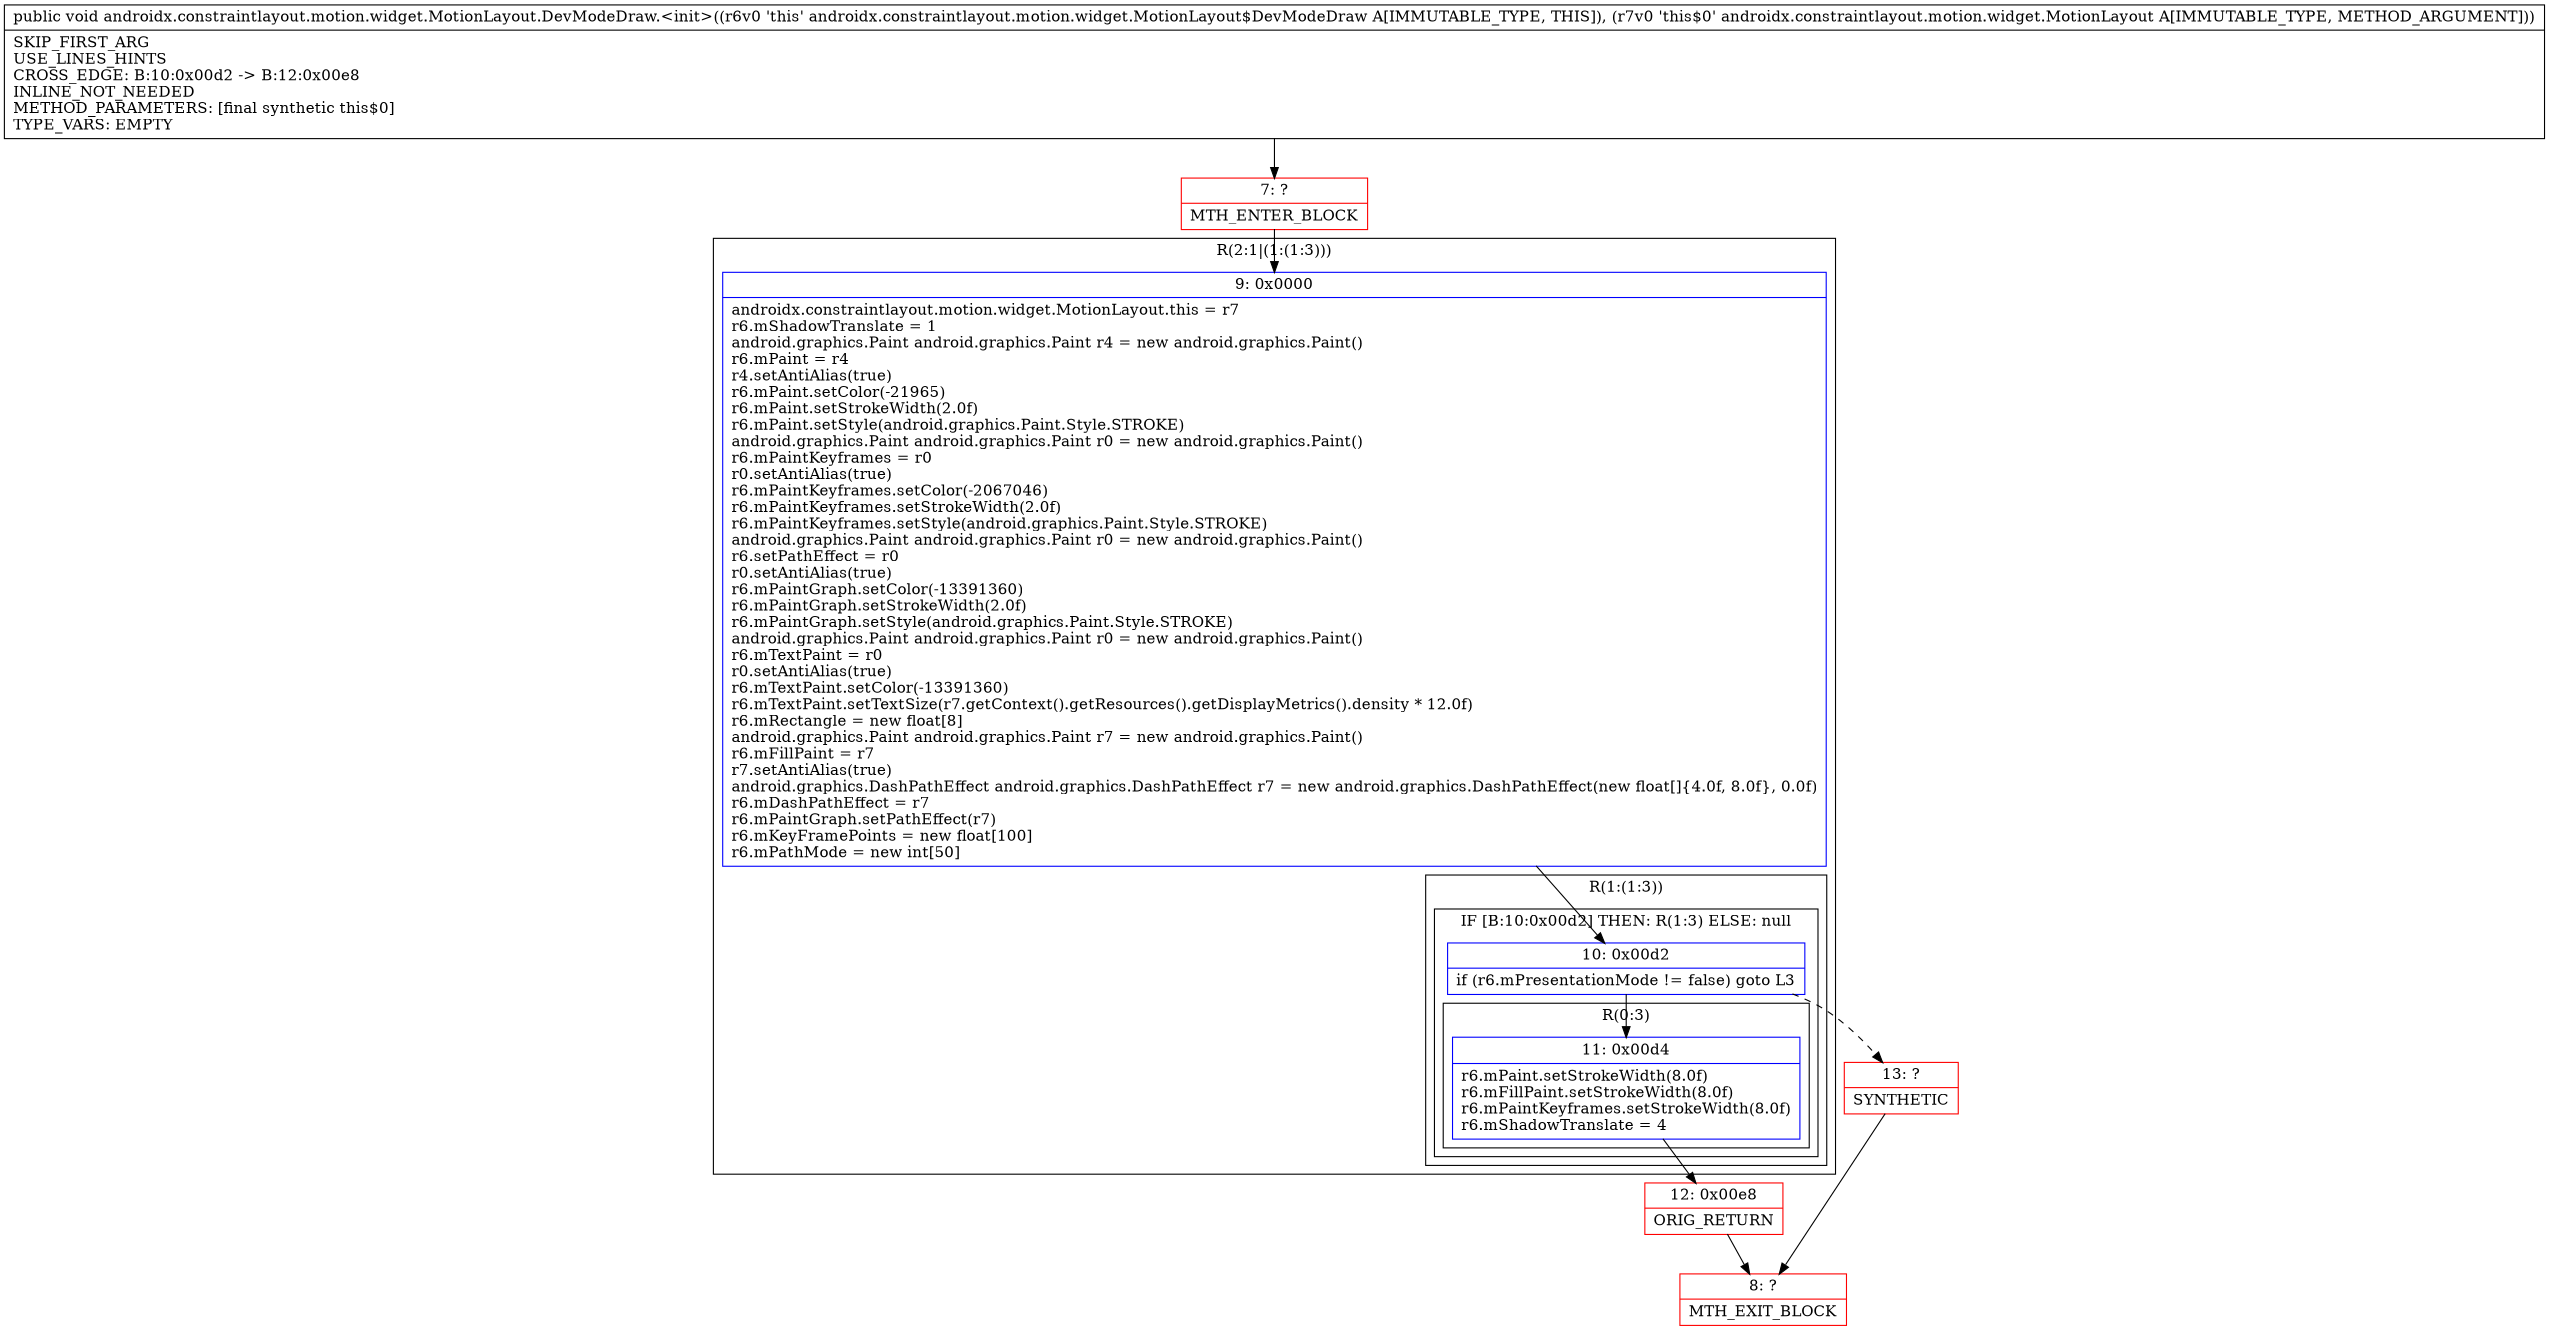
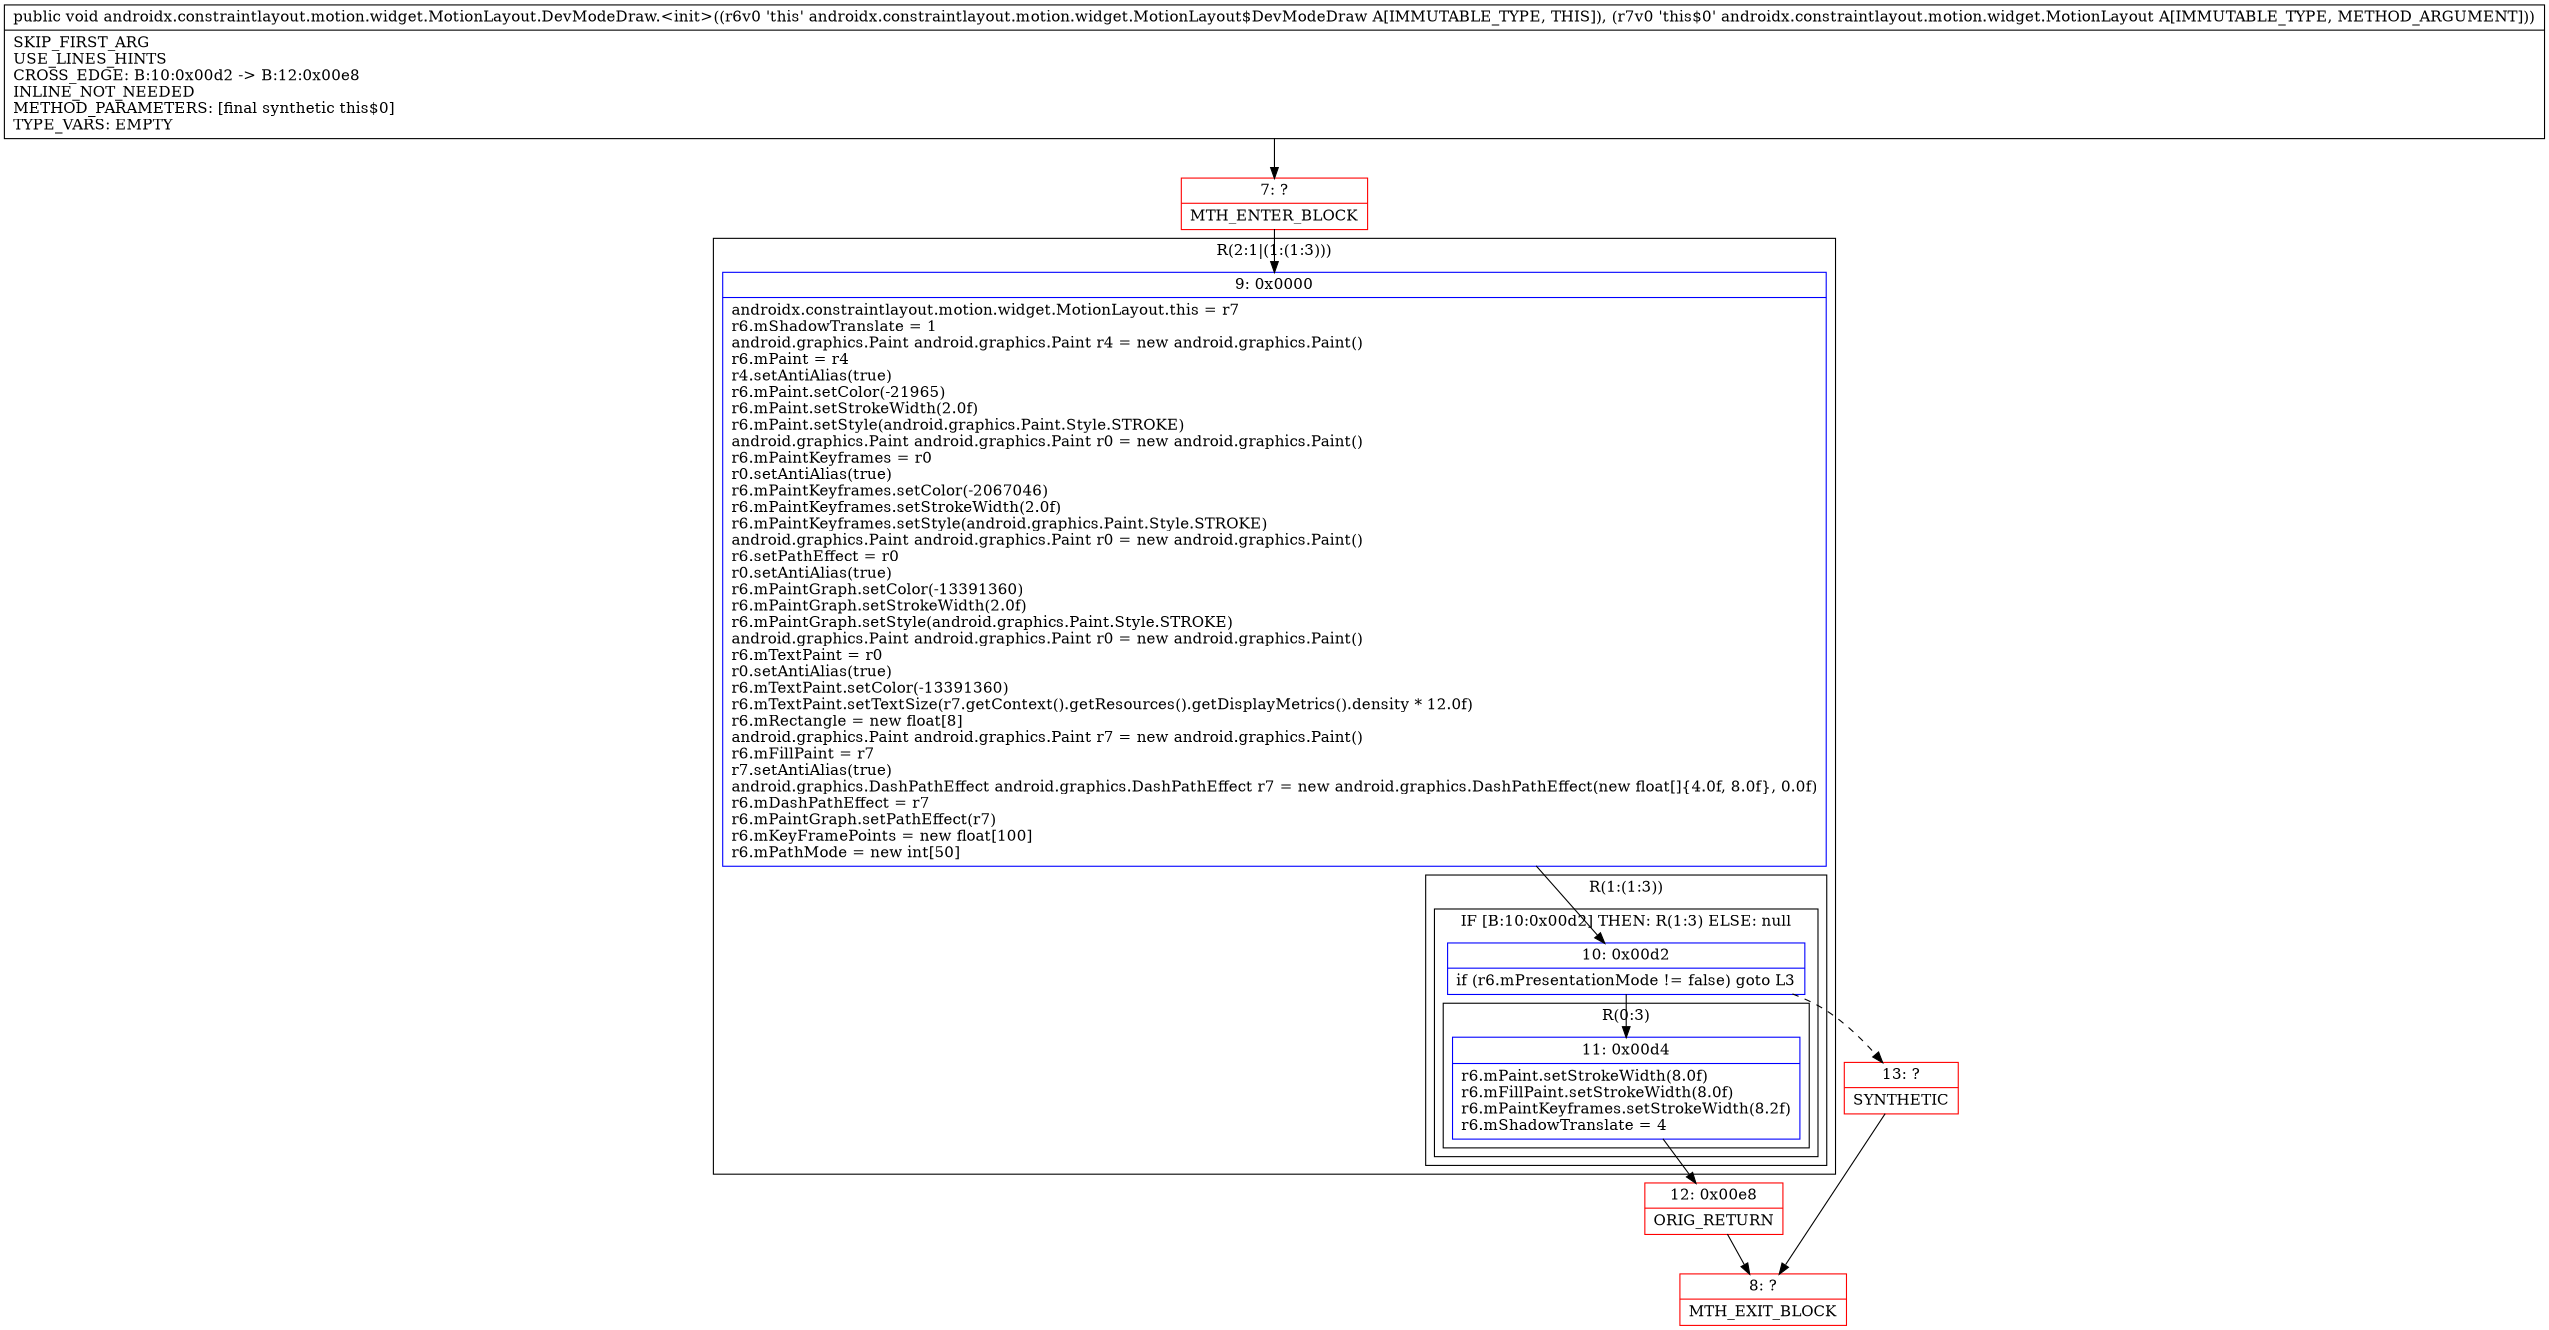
  digraph {
    node [color=red shape=record]
-   n1 [color=blue label="{11\:\ 0x00d4|r6.mPaint.setStrokeWidth(8.0f)\lr6.mFillPaint.setStrokeWidth(8.0f)\lr6.mPaintKeyframes.setStrokeWidth(8.0f)\lr6.mShadowTranslate = 4\l}"]
+   n1 [color=blue label="{11\:\ 0x00d4|r6.mPaint.setStrokeWidth(8.0f)\lr6.mFillPaint.setStrokeWidth(8.0f)\lr6.mPaintKeyframes.setStrokeWidth(8.2f)\lr6.mShadowTranslate = 4\l}"]
    n2 [color=blue label="{10\:\ 0x00d2|if (r6.mPresentationMode != false) goto L3\l}"]
    n3 [color=blue label="{9\:\ 0x0000|androidx.constraintlayout.motion.widget.MotionLayout.this = r7\lr6.mShadowTranslate = 1\landroid.graphics.Paint android.graphics.Paint r4 = new android.graphics.Paint()\lr6.mPaint = r4\lr4.setAntiAlias(true)\lr6.mPaint.setColor(\-21965)\lr6.mPaint.setStrokeWidth(2.0f)\lr6.mPaint.setStyle(android.graphics.Paint.Style.STROKE)\landroid.graphics.Paint android.graphics.Paint r0 = new android.graphics.Paint()\lr6.mPaintKeyframes = r0\lr0.setAntiAlias(true)\lr6.mPaintKeyframes.setColor(\-2067046)\lr6.mPaintKeyframes.setStrokeWidth(2.0f)\lr6.mPaintKeyframes.setStyle(android.graphics.Paint.Style.STROKE)\landroid.graphics.Paint android.graphics.Paint r0 = new android.graphics.Paint()\lr6.setPathEffect = r0\lr0.setAntiAlias(true)\lr6.mPaintGraph.setColor(\-13391360)\lr6.mPaintGraph.setStrokeWidth(2.0f)\lr6.mPaintGraph.setStyle(android.graphics.Paint.Style.STROKE)\landroid.graphics.Paint android.graphics.Paint r0 = new android.graphics.Paint()\lr6.mTextPaint = r0\lr0.setAntiAlias(true)\lr6.mTextPaint.setColor(\-13391360)\lr6.mTextPaint.setTextSize(r7.getContext().getResources().getDisplayMetrics().density * 12.0f)\lr6.mRectangle = new float[8]\landroid.graphics.Paint android.graphics.Paint r7 = new android.graphics.Paint()\lr6.mFillPaint = r7\lr7.setAntiAlias(true)\landroid.graphics.DashPathEffect android.graphics.DashPathEffect r7 = new android.graphics.DashPathEffect(new float[]\{4.0f, 8.0f\}, 0.0f)\lr6.mDashPathEffect = r7\lr6.mPaintGraph.setPathEffect(r7)\lr6.mKeyFramePoints = new float[100]\lr6.mPathMode = new int[50]\l}"]
    n4 [label="{12\:\ 0x00e8|ORIG_RETURN\l}"]
    n5 [label="{13\:\ ?|SYNTHETIC\l}"]
    n6 [label="{8\:\ ?|MTH_EXIT_BLOCK\l}"]
    n7 [label="{7\:\ ?|MTH_ENTER_BLOCK\l}"]
    n8 [label="{public void androidx.constraintlayout.motion.widget.MotionLayout.DevModeDraw.\<init\>((r6v0 'this' androidx.constraintlayout.motion.widget.MotionLayout$DevModeDraw A[IMMUTABLE_TYPE, THIS]), (r7v0 'this$0' androidx.constraintlayout.motion.widget.MotionLayout A[IMMUTABLE_TYPE, METHOD_ARGUMENT]))  | SKIP_FIRST_ARG\lUSE_LINES_HINTS\lCROSS_EDGE: B:10:0x00d2 \-\> B:12:0x00e8\lINLINE_NOT_NEEDED\lMETHOD_PARAMETERS: [final synthetic this$0]\lTYPE_VARS: EMPTY\l}" color=""]
    subgraph cluster_1 {
      label="R(2:1|(1:(1:3)))"
      n3
      subgraph cluster_2 {
        label="R(1:(1:3))"
        subgraph cluster_3 {
          label="IF [B:10:0x00d2] THEN: R(1:3) ELSE: null"
          n2
          subgraph cluster_4 {
            label="R(0:3)"
            n1
          }
        }
      }
    }
    n1 -> n4
    n2 -> n1
    n2 -> n5 [style=dashed]
    n3 -> n2
    n4 -> n6
    n5 -> n6
    n7 -> n3
    n8 -> n7
  }
